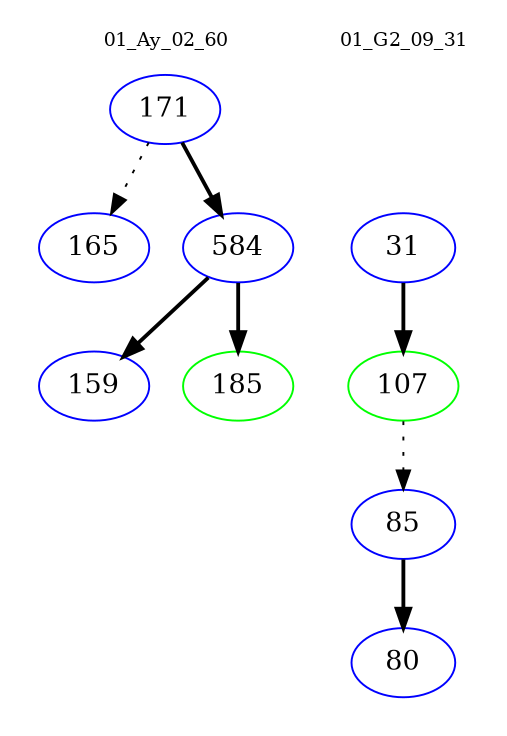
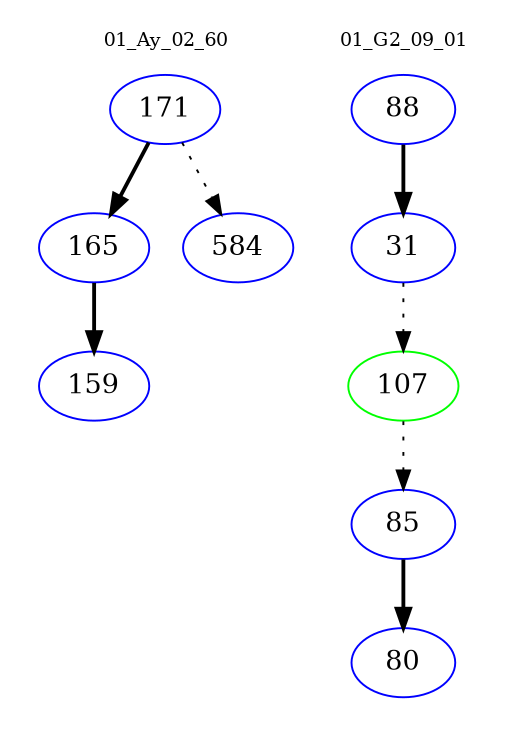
  digraph {
    node [color=blue]
    edge [color=black style=bold]
    n1 [label=171]
    n2 [label=165]
    n3 [label=584]
    n4 [label=159]
-   n5 [color=green label=185]
+   n6 [label=88]
    n7 [label=85]
    n8 [label=31]
    n9 [label=80]
    n10 [color=green label=107]
    subgraph cluster_1 {
      color=white
      fontsize=10
      label="01_Ay_02_60"
      n1
      n2
      n3
      n4
-     n5
    }
    subgraph cluster_2 {
      color=white
      fontsize=10
-     label="01_G2_09_31"
+     label="01_G2_09_01"
+     n6
      n7
      n8
      n9
      n10
    }
-   n1 -> n2 [style=dotted]
-   n1 -> n3
-   n3 -> n4
-   n3 -> n5
+   n1 -> n2
+   n1 -> n3 [style=dotted]
+   n2 -> n4
+   n6 -> n8
    n7 -> n9
-   n8 -> n10
+   n8 -> n10 [style=dotted]
    n10 -> n7 [style=dotted]
  }
